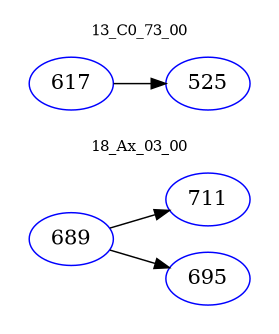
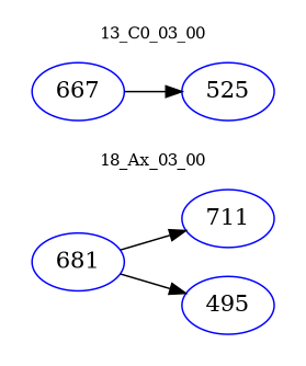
  digraph {
    rankdir=LR
    node [color=blue]
    edge [color=black]
-   n1 [label=689]
-   n2 [label=695]
+   n1 [label=681]
+   n2 [label=495]
    n3 [label=711]
-   n4 [label=617]
+   n4 [label=667]
    n5 [label=525]
    subgraph cluster_1 {
      color=white
      fontsize=10
      label="18_Ax_03_00"
      n1
      n2
      n3
    }
    subgraph cluster_2 {
      color=white
      fontsize=10
-     label="13_C0_73_00"
+     label="13_C0_03_00"
      n4
      n5
    }
    n1 -> n2
    n1 -> n3
    n4 -> n5
  }
